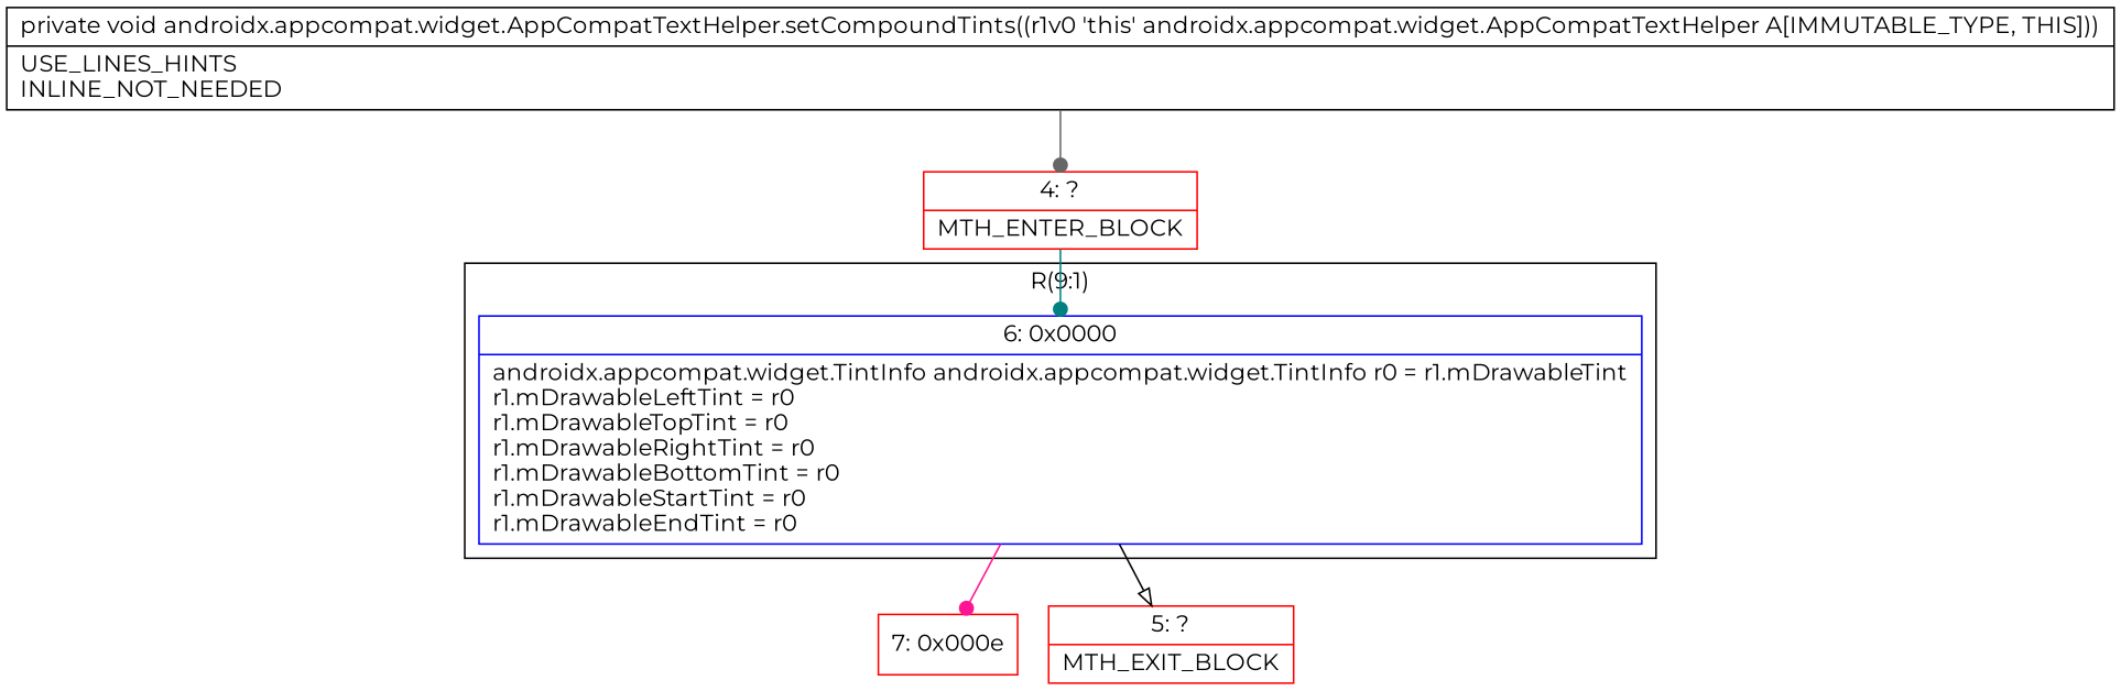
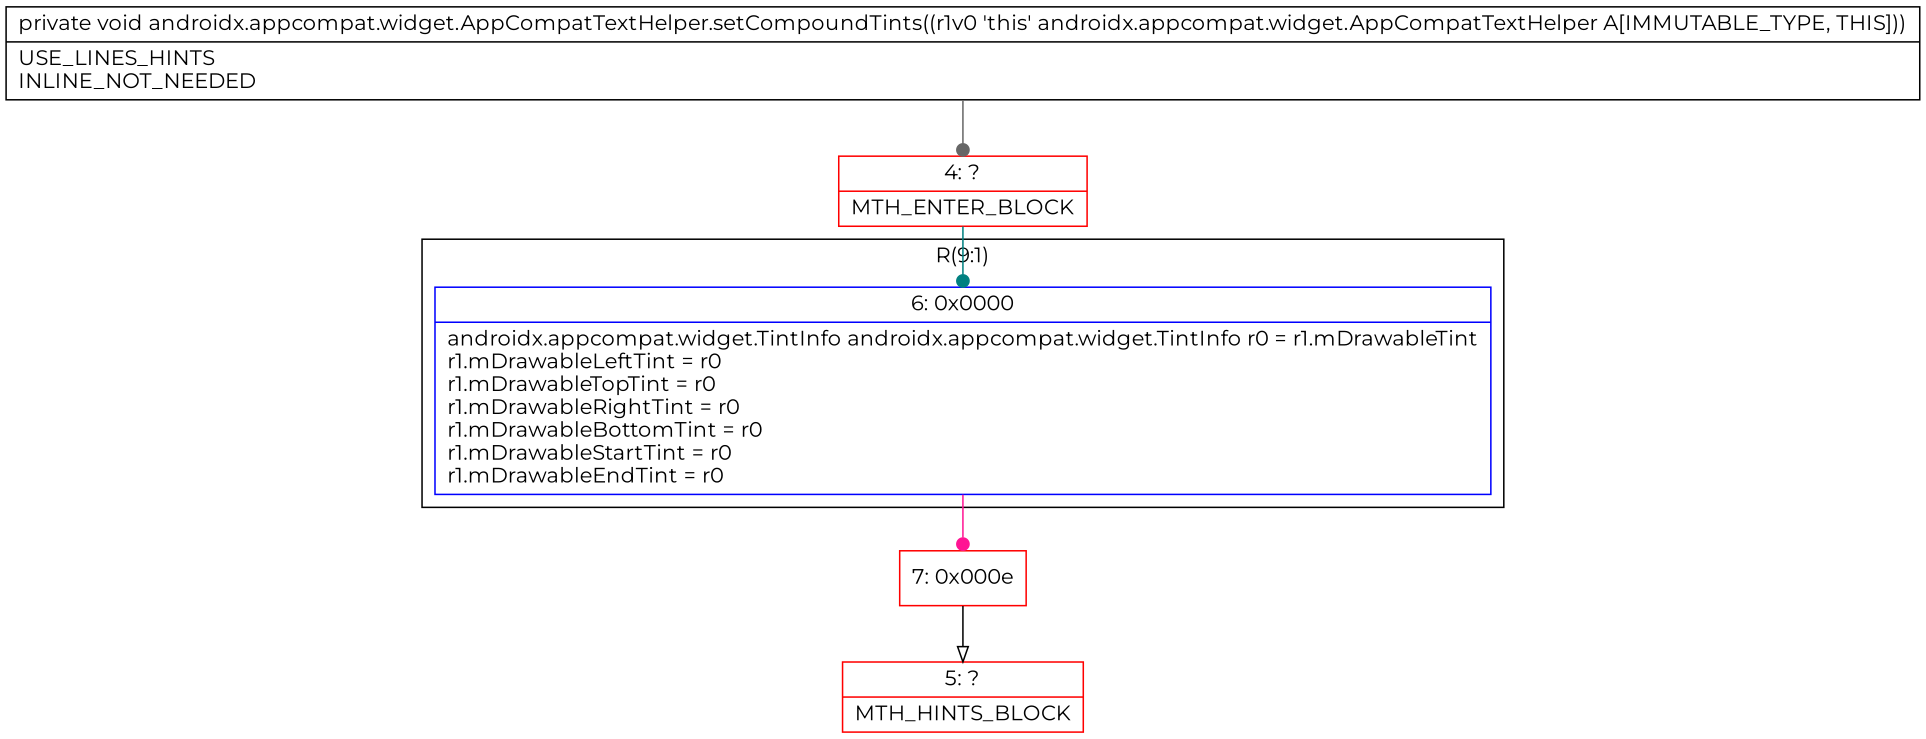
  digraph {
    fontname=Montserrat
    node [color=red fontname=Montserrat shape=record]
    edge [arrowhead=dot fontname=Montserrat]
    n1 [color=blue label="{6\:\ 0x0000|androidx.appcompat.widget.TintInfo androidx.appcompat.widget.TintInfo r0 = r1.mDrawableTint\lr1.mDrawableLeftTint = r0\lr1.mDrawableTopTint = r0\lr1.mDrawableRightTint = r0\lr1.mDrawableBottomTint = r0\lr1.mDrawableStartTint = r0\lr1.mDrawableEndTint = r0\l}"]
    n2 [label="{7\:\ 0x000e}"]
-   n3 [label="{5\:\ ?|MTH_EXIT_BLOCK\l}"]
+   n3 [label="{5\:\ ?|MTH_HINTS_BLOCK\l}"]
    n4 [label="{4\:\ ?|MTH_ENTER_BLOCK\l}"]
    n5 [label="{private void androidx.appcompat.widget.AppCompatTextHelper.setCompoundTints((r1v0 'this' androidx.appcompat.widget.AppCompatTextHelper A[IMMUTABLE_TYPE, THIS]))  | USE_LINES_HINTS\lINLINE_NOT_NEEDED\l}" color=""]
    subgraph cluster_1 {
      label="R(9:1)"
      n1
    }
    n1 -> n2 [color=deeppink]
-   n1 -> n3 [arrowhead=onormal color=black]
+   n2 -> n3 [arrowhead=onormal color=black]
    n4 -> n1 [color=teal]
    n5 -> n4 [color=gray40]
  }
